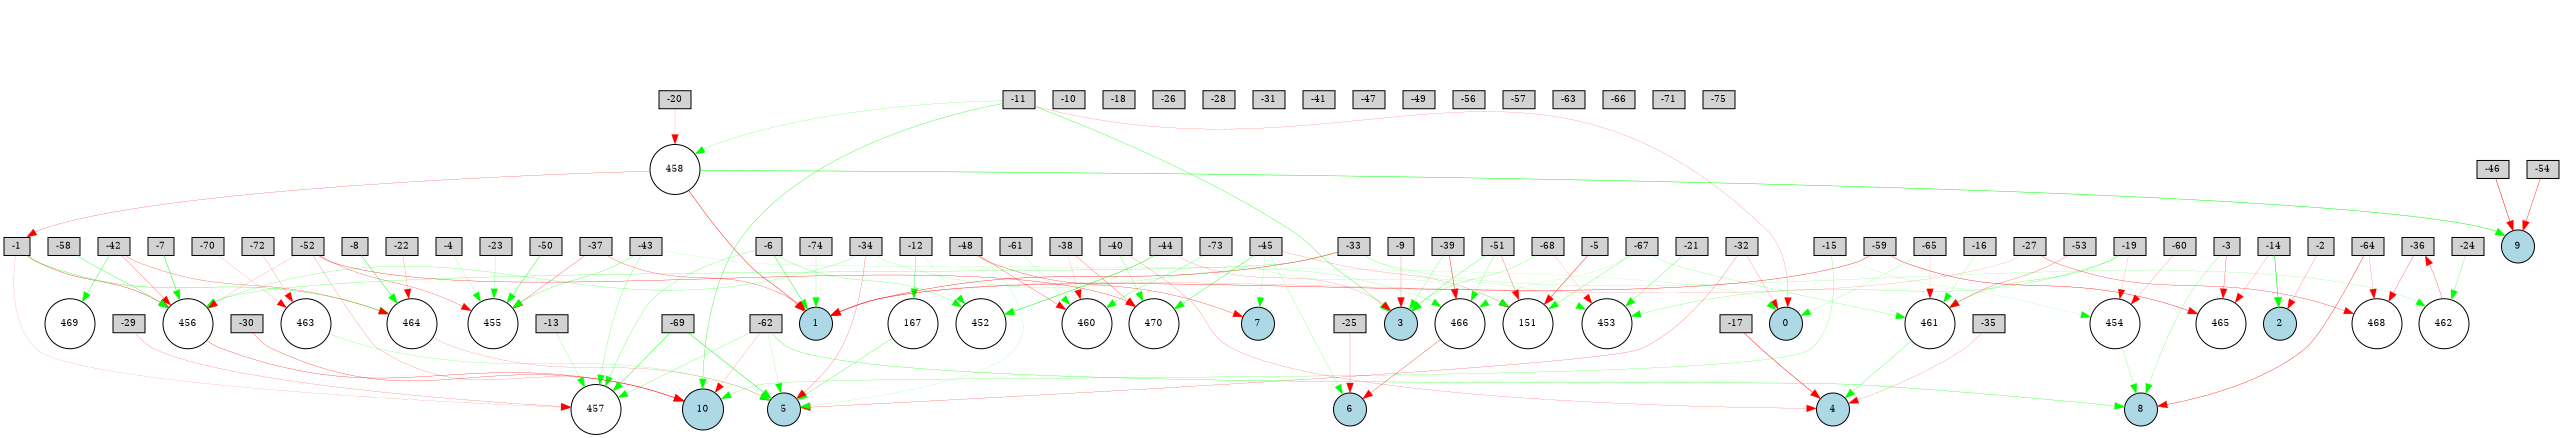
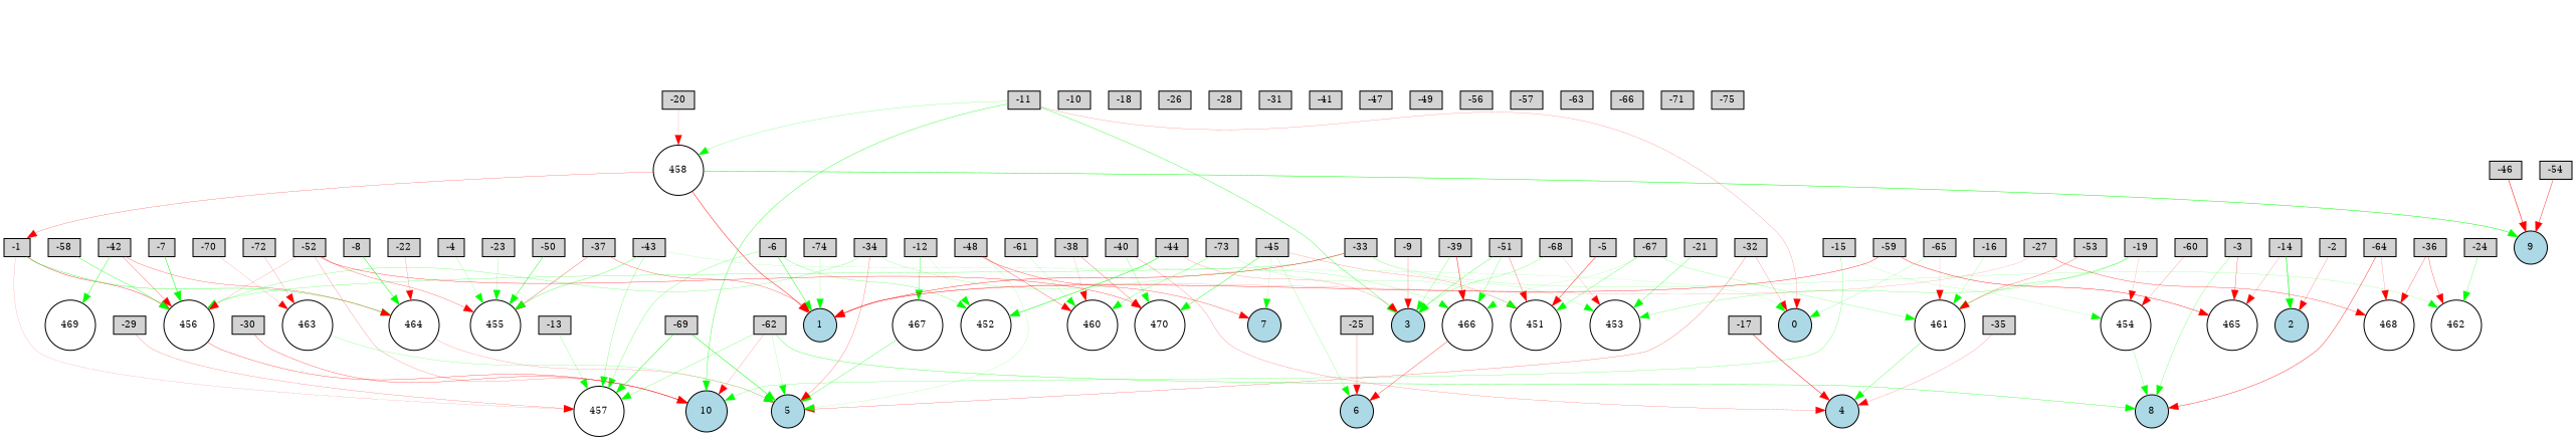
  digraph {
    node [fillcolor=lightgray fontsize=9 shape=box style=filled]
    edge [color=green style=solid]
    -1 [height=0.2 width=0.2]
    456 [fillcolor=white height=0.2 shape=circle width=0.2]
    457 [fillcolor=white height=0.2 shape=circle width=0.2]
    464 [fillcolor=white height=0.2 shape=circle width=0.2]
    10 [fillcolor=lightblue height=0.2 shape=circle width=0.2]
    458 [fillcolor=white height=0.2 shape=circle width=0.2]
    1 [fillcolor=lightblue height=0.2 shape=circle width=0.2]
    9 [fillcolor=lightblue height=0.2 shape=circle width=0.2]
    5 [fillcolor=lightblue height=0.2 shape=circle width=0.2]
    -2 [height=0.2 width=0.2]
    2 [fillcolor=lightblue height=0.2 shape=circle width=0.2]
    -3 [height=0.2 width=0.2]
    8 [fillcolor=lightblue height=0.2 shape=circle width=0.2]
    465 [fillcolor=white height=0.2 shape=circle width=0.2]
    -4 [height=0.2 width=0.2]
    455 [fillcolor=white height=0.2 shape=circle width=0.2]
    -5 [height=0.2 width=0.2]
-   451 [fillcolor=white height=0.2 shape=circle width=0.2 label=151]
+   451 [fillcolor=white height=0.2 shape=circle width=0.2]
    -6 [height=0.2 width=0.2]
    452 [fillcolor=white height=0.2 shape=circle width=0.2]
    -7 [height=0.2 width=0.2]
    -8 [height=0.2 width=0.2]
    -9 [height=0.2 width=0.2]
    3 [fillcolor=lightblue height=0.2 shape=circle width=0.2]
    -10 [height=0.2 width=0.2]
    -11 [height=0.2 width=0.2]
    0 [fillcolor=lightblue height=0.2 shape=circle width=0.2]
    -12 [height=0.2 width=0.2]
-   467 [fillcolor=white height=0.2 shape=circle width=0.2 label=167]
+   467 [fillcolor=white height=0.2 shape=circle width=0.2]
    -13 [height=0.2 width=0.2]
    -14 [height=0.2 width=0.2]
    -15 [height=0.2 width=0.2]
    454 [fillcolor=white height=0.2 shape=circle width=0.2]
    -16 [height=0.2 width=0.2]
    461 [fillcolor=white height=0.2 shape=circle width=0.2]
    4 [fillcolor=lightblue height=0.2 shape=circle width=0.2]
    -17 [height=0.2 width=0.2]
    -18 [height=0.2 width=0.2]
    -19 [height=0.2 width=0.2]
    453 [fillcolor=white height=0.2 shape=circle width=0.2]
    -20 [height=0.2 width=0.2]
    -21 [height=0.2 width=0.2]
    -22 [height=0.2 width=0.2]
    -23 [height=0.2 width=0.2]
    -24 [height=0.2 width=0.2]
    462 [fillcolor=white height=0.2 shape=circle width=0.2]
    -25 [height=0.2 width=0.2]
    6 [fillcolor=lightblue height=0.2 shape=circle width=0.2]
    -26 [height=0.2 width=0.2]
    -27 [height=0.2 width=0.2]
    468 [fillcolor=white height=0.2 shape=circle width=0.2]
    -28 [height=0.2 width=0.2]
    -29 [height=0.2 width=0.2]
    -30 [height=0.2 width=0.2]
    -31 [height=0.2 width=0.2]
    -32 [height=0.2 width=0.2]
    -33 [height=0.2 width=0.2]
    -34 [height=0.2 width=0.2]
    466 [fillcolor=white height=0.2 shape=circle width=0.2]
    -35 [height=0.2 width=0.2]
    -36 [height=0.2 width=0.2]
    -37 [height=0.2 width=0.2]
    -38 [height=0.2 width=0.2]
    460 [fillcolor=white height=0.2 shape=circle width=0.2]
    470 [fillcolor=white height=0.2 shape=circle width=0.2]
    -39 [height=0.2 width=0.2]
    -40 [height=0.2 width=0.2]
    -41 [height=0.2 width=0.2]
    -42 [height=0.2 width=0.2]
    469 [fillcolor=white height=0.2 shape=circle width=0.2]
    -43 [height=0.2 width=0.2]
    -44 [height=0.2 width=0.2]
    -45 [height=0.2 width=0.2]
    7 [fillcolor=lightblue height=0.2 shape=circle width=0.2]
    -46 [height=0.2 width=0.2]
    -47 [height=0.2 width=0.2]
    -48 [height=0.2 width=0.2]
    -49 [height=0.2 width=0.2]
    -50 [height=0.2 width=0.2]
    -51 [height=0.2 width=0.2]
    -52 [height=0.2 width=0.2]
    -53 [height=0.2 width=0.2]
    -54 [height=0.2 width=0.2]
    -56 [height=0.2 width=0.2]
    -57 [height=0.2 width=0.2]
    -58 [height=0.2 width=0.2]
    -59 [height=0.2 width=0.2]
    -60 [height=0.2 width=0.2]
    -61 [height=0.2 width=0.2]
    -62 [height=0.2 width=0.2]
    -63 [height=0.2 width=0.2]
    -64 [height=0.2 width=0.2]
    -65 [height=0.2 width=0.2]
    -66 [height=0.2 width=0.2]
    -67 [height=0.2 width=0.2]
    -68 [height=0.2 width=0.2]
    -69 [height=0.2 width=0.2]
    -70 [height=0.2 width=0.2]
    463 [fillcolor=white height=0.2 shape=circle width=0.2]
    -71 [height=0.2 width=0.2]
    -72 [height=0.2 width=0.2]
    -73 [height=0.2 width=0.2]
    -74 [height=0.2 width=0.2]
    -75 [height=0.2 width=0.2]
    -1 -> 456 [color=red penwidth=0.3525838118981346]
    -1 -> 457 [color=red penwidth=0.11031057023165639]
    -1 -> 464 [penwidth=0.3349459247153179]
    456 -> 10 [color=red penwidth=0.2963815889904281]
    464 -> 5 [color=red penwidth=0.15199847460657956]
    458 -> -1 [color=red penwidth=0.22003849999387537]
    458 -> 1 [color=red penwidth=0.4462544452410714]
    458 -> 9 [penwidth=0.49476342083193503]
    -2 -> 2 [color=red penwidth=0.18935265371323784]
    -3 -> 8 [penwidth=0.21901421073619592]
    -3 -> 465 [color=red penwidth=0.25946020723395147]
    -4 -> 455 [penwidth=0.15518552892874182]
    -5 -> 451 [color=red penwidth=0.4197543053192082]
    -6 -> 457 [penwidth=0.23394506661923994]
    -6 -> 1 [penwidth=0.4194177878380434]
    -6 -> 452 [penwidth=0.22703059006746013]
    -7 -> 456 [penwidth=0.4822818429869723]
    -8 -> 464 [penwidth=0.45074009668112747]
    -9 -> 3 [color=red penwidth=0.2086138851521679]
    -11 -> 10 [penwidth=0.3534119242147893]
    -11 -> 458 [penwidth=0.18632003698622585]
    -11 -> 3 [penwidth=0.33924657350047815]
    -11 -> 0 [color=red penwidth=0.1597278909464786]
    -12 -> 452 [penwidth=0.10082141232922942]
    -12 -> 467 [penwidth=0.34476282439717787]
    467 -> 5 [penwidth=0.30615582907516564]
    -13 -> 457 [penwidth=0.1861869892145806]
    -14 -> 2 [penwidth=0.6123278644770537]
    -14 -> 465 [color=red penwidth=0.15453499122528472]
    -15 -> 10 [penwidth=0.21030034919813992]
    -15 -> 454 [penwidth=0.11002542350788501]
    454 -> 8 [penwidth=0.19801021976143024]
    -16 -> 461 [penwidth=0.1508849659418156]
    461 -> 4 [penwidth=0.2691705391617968]
    -17 -> 4 [color=red penwidth=0.47098019525050094]
    -19 -> 454 [color=red penwidth=0.1213005856293211]
    -19 -> 461 [penwidth=0.26346313711370484]
    -19 -> 453 [penwidth=0.21516154524597703]
    -20 -> 458 [color=red penwidth=0.12119962974589721]
    -21 -> 453 [penwidth=0.292650065732841]
    -22 -> 464 [color=red penwidth=0.1657110565050754]
    -23 -> 455 [penwidth=0.17261356301338132]
    -24 -> 462 [penwidth=0.2557179444009423]
    -25 -> 6 [color=red penwidth=0.20354623322072346]
    -27 -> 1 [color=red penwidth=0.12456732134899492]
    -27 -> 468 [color=red penwidth=0.30648998050274934]
    -29 -> 457 [color=red penwidth=0.18439467807152948]
    -30 -> 10 [color=red penwidth=0.28058071334704804]
    -32 -> 5 [color=red penwidth=0.2110100643298814]
    -32 -> 0 [color=red penwidth=0.17454021862800462]
    -33 -> 456 [penwidth=0.2278174605688637]
    -33 -> 1 [color=red penwidth=0.38390177864624975]
    -33 -> 453 [penwidth=0.1256814729030757]
    -33 -> 462 [penwidth=0.14144582517737958]
    -34 -> 456 [penwidth=0.21624195016990255]
    -34 -> 5 [color=red penwidth=0.20698467348715546]
    -34 -> 466 [penwidth=0.15718994226463112]
    466 -> 6 [color=red penwidth=0.3201351213941629]
    -35 -> 4 [color=red penwidth=0.16293417595654666]
-   462 -> -36 [color=red penwidth=0.27858108100081164]
+   -36 -> 462 [color=red penwidth=0.27858108100081164]
    -36 -> 468 [color=red penwidth=0.2602431406628707]
    -37 -> 1 [color=red penwidth=0.26560590781589083]
    -37 -> 455 [color=red penwidth=0.2725900003806619]
    -38 -> 460 [color=red penwidth=0.11421239405303678]
    -38 -> 470 [color=red penwidth=0.2488410596399681]
    -39 -> 3 [penwidth=0.2172951835760494]
    -39 -> 466 [color=red penwidth=0.4235169676476894]
    -40 -> 4 [color=red penwidth=0.1744395996664403]
    -40 -> 470 [penwidth=0.22616656292657064]
    -42 -> 456 [color=red penwidth=0.24111683982322293]
    -42 -> 464 [color=red penwidth=0.2559021085702716]
    -42 -> 469 [penwidth=0.37195827294577477]
    -43 -> 457 [penwidth=0.22378036199392481]
    -43 -> 455 [penwidth=0.2977130006893275]
    -43 -> 0 [penwidth=0.10199550428361487]
    -44 -> 452 [penwidth=0.5110691884031124]
    -44 -> 3 [color=red penwidth=0.16079842482002427]
    -45 -> 451 [color=red penwidth=0.1615930121295745]
    -45 -> 6 [penwidth=0.17762599745611987]
    -45 -> 470 [penwidth=0.3929633032704729]
    -45 -> 7 [penwidth=0.12857277610655848]
    -46 -> 9 [color=red penwidth=0.5005421368336651]
    -48 -> 5 [penwidth=0.11373433847447854]
    -48 -> 460 [color=red penwidth=0.2865182480408986]
    -48 -> 7 [color=red penwidth=0.2961722664094275]
    -50 -> 455 [penwidth=0.42902270414159915]
    -51 -> 451 [color=red penwidth=0.24943192378837017]
    -51 -> 3 [penwidth=0.2899857481101634]
    -51 -> 466 [penwidth=0.2207940173430837]
    -52 -> 456 [color=red penwidth=0.13431381581174473]
    -52 -> 10 [color=red penwidth=0.17312785713751974]
    -52 -> 455 [color=red penwidth=0.2574526437801632]
    -52 -> 470 [color=red penwidth=0.3244761405191332]
    -53 -> 461 [color=red penwidth=0.23839198608057377]
    -54 -> 9 [color=red penwidth=0.38226295174586233]
    -58 -> 456 [penwidth=0.3446986723794804]
    -59 -> 1 [color=red penwidth=0.36871438498937814]
    -59 -> 465 [color=red penwidth=0.39121216520953606]
    -60 -> 454 [color=red penwidth=0.16207225568877892]
    -61 -> 460 [penwidth=0.12344503548731395]
    -62 -> 457 [penwidth=0.22311060869362737]
    -62 -> 10 [color=red penwidth=0.1494366330002659]
    -62 -> 5 [penwidth=0.13211957020105589]
    -62 -> 8 [penwidth=0.31062655038163034]
    -64 -> 8 [color=red penwidth=0.3704733104898792]
    -64 -> 468 [color=red penwidth=0.1612563100946795]
    -65 -> 0 [penwidth=0.16188778170776774]
    -65 -> 461 [color=red penwidth=0.10922407830069968]
    -67 -> 451 [penwidth=0.263989494841981]
    -67 -> 461 [penwidth=0.1849287577958696]
    -67 -> 466 [penwidth=0.10243938806472869]
    -68 -> 3 [penwidth=0.20967175118179587]
    -68 -> 453 [color=red penwidth=0.10953168856036069]
    -69 -> 457 [penwidth=0.44429768316760765]
    -69 -> 5 [penwidth=0.49291599433931155]
    -70 -> 463 [color=red penwidth=0.11669932765666041]
    463 -> 5 [penwidth=0.1812642253930663]
    -72 -> 463 [color=red penwidth=0.15680495851523069]
    -73 -> 451 [penwidth=0.12996004070076686]
    -73 -> 460 [penwidth=0.26151609539007337]
    -74 -> 1 [penwidth=0.1644444535145257]
  }
